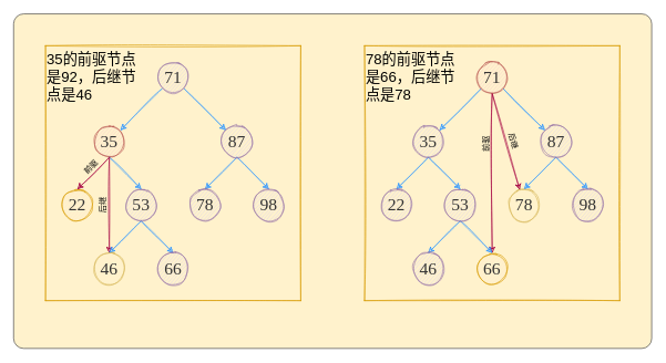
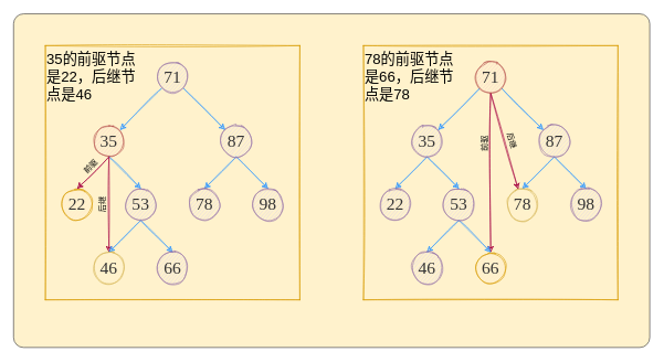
  <mxCell id="0" />
  <mxCell id="1" parent="0" />
  <mxCell id="2" value="" style="rounded=1;whiteSpace=wrap;html=1;sketch=0;fillStyle=auto;fontFamily=Comic Sans MS;fontSize=26;strokeColor=#333333;fillColor=#fff2cc;arcSize=3;" parent="1" vertex="1"><mxGeometry x="20" y="20" width="960" height="504" as="geometry" /></mxCell>
  <mxCell id="3" value="" style="rounded=0;whiteSpace=wrap;html=1;fontSize=22;fillColor=none;strokeColor=#d79b00;sketch=1;" parent="1" vertex="1"><mxGeometry x="548" y="68" width="384" height="384" as="geometry" /></mxCell>
  <mxCell id="4" value="" style="rounded=0;whiteSpace=wrap;html=1;fontSize=22;fillColor=none;strokeColor=#d79b00;sketch=1;" parent="1" vertex="1"><mxGeometry x="68" y="68" width="384" height="384" as="geometry" /></mxCell>
  <mxCell id="5" style="rounded=0;orthogonalLoop=1;jettySize=auto;html=1;exitX=0;exitY=1;exitDx=0;exitDy=0;entryX=1;entryY=0;entryDx=0;entryDy=0;strokeColor=#3399FF;sketch=1;" parent="1" source="7" target="12" edge="1"><mxGeometry relative="1" as="geometry" /></mxCell>
  <mxCell id="6" style="edgeStyle=none;rounded=0;sketch=1;orthogonalLoop=1;jettySize=auto;html=1;exitX=1;exitY=1;exitDx=0;exitDy=0;strokeColor=#3399FF;" parent="1" source="7" target="19" edge="1"><mxGeometry relative="1" as="geometry" /></mxCell>
  <mxCell id="7" value="&lt;font style=&quot;font-size: 26px&quot; face=&quot;Comic Sans MS&quot; color=&quot;#333333&quot;&gt;71&lt;/font&gt;" style="ellipse;whiteSpace=wrap;html=1;fillColor=#e1d5e7;strokeColor=#9673a6;sketch=1;fillStyle=auto;" parent="1" vertex="1"><mxGeometry x="236" y="92" width="48" height="48" as="geometry" /></mxCell>
  <mxCell id="8" style="edgeStyle=none;rounded=0;sketch=1;orthogonalLoop=1;jettySize=auto;html=1;exitX=0.5;exitY=1;exitDx=0;exitDy=0;strokeColor=#9673A6;" parent="1" edge="1"><mxGeometry relative="1" as="geometry"><mxPoint x="268" y="340" as="sourcePoint" /></mxGeometry></mxCell>
  <mxCell id="9" style="edgeStyle=none;rounded=0;sketch=1;orthogonalLoop=1;jettySize=auto;html=1;exitX=0.5;exitY=1;exitDx=0;exitDy=0;entryX=0.5;entryY=0;entryDx=0;entryDy=0;strokeColor=#A50040;fillColor=#d80073;" parent="1" source="12" target="13" edge="1"><mxGeometry relative="1" as="geometry" /></mxCell>
  <mxCell id="10" style="edgeStyle=none;rounded=0;sketch=1;orthogonalLoop=1;jettySize=auto;html=1;exitX=0.5;exitY=1;exitDx=0;exitDy=0;entryX=0.5;entryY=0;entryDx=0;entryDy=0;strokeColor=#3399FF;" parent="1" source="12" target="16" edge="1"><mxGeometry relative="1" as="geometry" /></mxCell>
  <mxCell id="11" style="edgeStyle=orthogonalEdgeStyle;rounded=0;orthogonalLoop=1;jettySize=auto;html=1;exitX=0.5;exitY=1;exitDx=0;exitDy=0;entryX=0.5;entryY=0;entryDx=0;entryDy=0;fillColor=#d80073;strokeColor=#A50040;sketch=1;" edge="1" parent="1" source="12" target="22"><mxGeometry relative="1" as="geometry" /></mxCell>
  <mxCell id="12" value="&lt;font style=&quot;font-size: 26px&quot; face=&quot;Comic Sans MS&quot; color=&quot;#333333&quot;&gt;35&lt;/font&gt;" style="ellipse;whiteSpace=wrap;html=1;fillColor=#f8cecc;strokeColor=#b85450;sketch=1;fillStyle=auto;" parent="1" vertex="1"><mxGeometry x="140" y="188" width="48" height="48" as="geometry" /></mxCell>
  <mxCell id="13" value="&lt;font style=&quot;font-size: 26px&quot; face=&quot;Comic Sans MS&quot; color=&quot;#333333&quot;&gt;22&lt;/font&gt;" style="ellipse;whiteSpace=wrap;html=1;fillColor=#ffe6cc;strokeColor=#d79b00;sketch=1;fillStyle=auto;" parent="1" vertex="1"><mxGeometry x="92" y="284" width="48" height="48" as="geometry" /></mxCell>
  <mxCell id="14" style="edgeStyle=none;rounded=0;sketch=1;orthogonalLoop=1;jettySize=auto;html=1;exitX=0.5;exitY=1;exitDx=0;exitDy=0;entryX=0.5;entryY=0;entryDx=0;entryDy=0;strokeColor=#3399FF;" parent="1" source="16" target="22" edge="1"><mxGeometry relative="1" as="geometry" /></mxCell>
  <mxCell id="15" style="edgeStyle=none;rounded=0;sketch=1;orthogonalLoop=1;jettySize=auto;html=1;exitX=0.5;exitY=1;exitDx=0;exitDy=0;entryX=0.5;entryY=0;entryDx=0;entryDy=0;strokeColor=#3399FF;" parent="1" source="16" target="23" edge="1"><mxGeometry relative="1" as="geometry" /></mxCell>
  <mxCell id="16" value="&lt;font style=&quot;font-size: 26px&quot; face=&quot;Comic Sans MS&quot; color=&quot;#333333&quot;&gt;53&lt;/font&gt;" style="ellipse;whiteSpace=wrap;html=1;fillColor=#e1d5e7;strokeColor=#9673a6;sketch=1;fillStyle=auto;" parent="1" vertex="1"><mxGeometry x="188" y="284" width="48" height="48" as="geometry" /></mxCell>
  <mxCell id="17" style="edgeStyle=none;rounded=0;sketch=1;orthogonalLoop=1;jettySize=auto;html=1;exitX=0.5;exitY=1;exitDx=0;exitDy=0;entryX=0.5;entryY=0;entryDx=0;entryDy=0;strokeColor=#3399FF;" parent="1" source="19" target="20" edge="1"><mxGeometry relative="1" as="geometry" /></mxCell>
  <mxCell id="18" style="edgeStyle=none;rounded=0;sketch=1;orthogonalLoop=1;jettySize=auto;html=1;exitX=0.5;exitY=1;exitDx=0;exitDy=0;entryX=0.5;entryY=0;entryDx=0;entryDy=0;strokeColor=#3399FF;" parent="1" source="19" target="21" edge="1"><mxGeometry relative="1" as="geometry" /></mxCell>
  <mxCell id="19" value="&lt;font style=&quot;font-size: 26px&quot; face=&quot;Comic Sans MS&quot; color=&quot;#333333&quot;&gt;87&lt;/font&gt;" style="ellipse;whiteSpace=wrap;html=1;fillColor=#e1d5e7;strokeColor=#9673a6;sketch=1;fillStyle=auto;" parent="1" vertex="1"><mxGeometry x="332" y="188" width="48" height="48" as="geometry" /></mxCell>
  <mxCell id="20" value="&lt;font style=&quot;font-size: 26px&quot; face=&quot;Comic Sans MS&quot; color=&quot;#333333&quot;&gt;78&lt;/font&gt;" style="ellipse;whiteSpace=wrap;html=1;fillColor=#e1d5e7;strokeColor=#9673a6;sketch=1;fillStyle=auto;" parent="1" vertex="1"><mxGeometry x="284" y="284" width="48" height="48" as="geometry" /></mxCell>
  <mxCell id="21" value="&lt;font style=&quot;font-size: 26px&quot; face=&quot;Comic Sans MS&quot; color=&quot;#333333&quot;&gt;98&lt;/font&gt;" style="ellipse;whiteSpace=wrap;html=1;fillColor=#e1d5e7;strokeColor=#9673a6;sketch=1;fillStyle=auto;" parent="1" vertex="1"><mxGeometry x="380" y="284" width="48" height="48" as="geometry" /></mxCell>
  <mxCell id="22" value="&lt;font style=&quot;font-size: 26px&quot; face=&quot;Comic Sans MS&quot; color=&quot;#333333&quot;&gt;46&lt;/font&gt;" style="ellipse;whiteSpace=wrap;html=1;fillColor=#fff2cc;strokeColor=#d6b656;sketch=1;fillStyle=auto;" parent="1" vertex="1"><mxGeometry x="140" y="380" width="48" height="48" as="geometry" /></mxCell>
  <mxCell id="23" value="&lt;font style=&quot;font-size: 26px&quot; face=&quot;Comic Sans MS&quot; color=&quot;#333333&quot;&gt;66&lt;/font&gt;" style="ellipse;whiteSpace=wrap;html=1;fillColor=#e1d5e7;strokeColor=#9673a6;sketch=1;fillStyle=auto;" parent="1" vertex="1"><mxGeometry x="236" y="380" width="48" height="48" as="geometry" /></mxCell>
  <mxCell id="24" style="rounded=0;orthogonalLoop=1;jettySize=auto;html=1;exitX=0;exitY=1;exitDx=0;exitDy=0;entryX=1;entryY=0;entryDx=0;entryDy=0;strokeColor=#3399FF;sketch=1;" parent="1" source="28" target="31" edge="1"><mxGeometry relative="1" as="geometry" /></mxCell>
  <mxCell id="25" style="edgeStyle=none;rounded=0;sketch=1;orthogonalLoop=1;jettySize=auto;html=1;exitX=1;exitY=1;exitDx=0;exitDy=0;strokeColor=#3399FF;" parent="1" source="28" target="38" edge="1"><mxGeometry relative="1" as="geometry" /></mxCell>
  <mxCell id="26" style="edgeStyle=orthogonalEdgeStyle;rounded=0;sketch=1;orthogonalLoop=1;jettySize=auto;html=1;exitX=0.5;exitY=1;exitDx=0;exitDy=0;fillColor=#d80073;strokeColor=#A50040;" edge="1" parent="1" source="28" target="42"><mxGeometry relative="1" as="geometry" /></mxCell>
  <mxCell id="27" style="rounded=0;sketch=1;orthogonalLoop=1;jettySize=auto;html=1;exitX=0.5;exitY=1;exitDx=0;exitDy=0;strokeColor=#A50040;" edge="1" parent="1" source="28" target="39"><mxGeometry relative="1" as="geometry" /></mxCell>
  <mxCell id="28" value="&lt;font style=&quot;font-size: 26px&quot; face=&quot;Comic Sans MS&quot; color=&quot;#333333&quot;&gt;71&lt;/font&gt;" style="ellipse;whiteSpace=wrap;html=1;fillColor=#f8cecc;strokeColor=#b85450;sketch=1;fillStyle=auto;" parent="1" vertex="1"><mxGeometry x="716" y="92" width="48" height="48" as="geometry" /></mxCell>
  <mxCell id="29" style="edgeStyle=none;rounded=0;sketch=1;orthogonalLoop=1;jettySize=auto;html=1;exitX=0.5;exitY=1;exitDx=0;exitDy=0;entryX=0.5;entryY=0;entryDx=0;entryDy=0;strokeColor=#3399FF;" parent="1" source="31" target="32" edge="1"><mxGeometry relative="1" as="geometry" /></mxCell>
  <mxCell id="30" style="edgeStyle=none;rounded=0;sketch=1;orthogonalLoop=1;jettySize=auto;html=1;exitX=0.5;exitY=1;exitDx=0;exitDy=0;entryX=0.5;entryY=0;entryDx=0;entryDy=0;strokeColor=#3399FF;" parent="1" source="31" target="35" edge="1"><mxGeometry relative="1" as="geometry" /></mxCell>
  <mxCell id="31" value="&lt;font style=&quot;font-size: 26px&quot; face=&quot;Comic Sans MS&quot; color=&quot;#333333&quot;&gt;35&lt;/font&gt;" style="ellipse;whiteSpace=wrap;html=1;fillColor=#e1d5e7;strokeColor=#9673a6;sketch=1;fillStyle=auto;" parent="1" vertex="1"><mxGeometry x="620" y="188" width="48" height="48" as="geometry" /></mxCell>
  <mxCell id="32" value="&lt;font style=&quot;font-size: 26px&quot; face=&quot;Comic Sans MS&quot; color=&quot;#333333&quot;&gt;22&lt;/font&gt;" style="ellipse;whiteSpace=wrap;html=1;fillColor=#e1d5e7;strokeColor=#9673a6;sketch=1;fillStyle=auto;" parent="1" vertex="1"><mxGeometry x="572" y="284" width="48" height="48" as="geometry" /></mxCell>
  <mxCell id="33" style="edgeStyle=none;rounded=0;sketch=1;orthogonalLoop=1;jettySize=auto;html=1;exitX=0.5;exitY=1;exitDx=0;exitDy=0;entryX=0.5;entryY=0;entryDx=0;entryDy=0;strokeColor=#3399FF;" parent="1" source="35" target="41" edge="1"><mxGeometry relative="1" as="geometry" /></mxCell>
  <mxCell id="34" style="edgeStyle=none;rounded=0;sketch=1;orthogonalLoop=1;jettySize=auto;html=1;exitX=0.5;exitY=1;exitDx=0;exitDy=0;entryX=0.5;entryY=0;entryDx=0;entryDy=0;strokeColor=#3399FF;" parent="1" source="35" target="42" edge="1"><mxGeometry relative="1" as="geometry" /></mxCell>
  <mxCell id="35" value="&lt;font style=&quot;font-size: 26px&quot; face=&quot;Comic Sans MS&quot; color=&quot;#333333&quot;&gt;53&lt;/font&gt;" style="ellipse;whiteSpace=wrap;html=1;fillColor=#e1d5e7;strokeColor=#9673a6;sketch=1;fillStyle=auto;" parent="1" vertex="1"><mxGeometry x="668" y="284" width="48" height="48" as="geometry" /></mxCell>
  <mxCell id="36" style="edgeStyle=none;rounded=0;sketch=1;orthogonalLoop=1;jettySize=auto;html=1;exitX=0.5;exitY=1;exitDx=0;exitDy=0;entryX=0.5;entryY=0;entryDx=0;entryDy=0;strokeColor=#3399FF;" parent="1" source="38" target="39" edge="1"><mxGeometry relative="1" as="geometry" /></mxCell>
  <mxCell id="37" style="edgeStyle=none;rounded=0;sketch=1;orthogonalLoop=1;jettySize=auto;html=1;exitX=0.5;exitY=1;exitDx=0;exitDy=0;entryX=0.5;entryY=0;entryDx=0;entryDy=0;strokeColor=#3399FF;" parent="1" source="38" target="40" edge="1"><mxGeometry relative="1" as="geometry" /></mxCell>
  <mxCell id="38" value="&lt;font style=&quot;font-size: 26px&quot; face=&quot;Comic Sans MS&quot; color=&quot;#333333&quot;&gt;87&lt;/font&gt;" style="ellipse;whiteSpace=wrap;html=1;fillColor=#e1d5e7;strokeColor=#9673a6;sketch=1;fillStyle=auto;" parent="1" vertex="1"><mxGeometry x="812" y="188" width="48" height="48" as="geometry" /></mxCell>
  <mxCell id="39" value="&lt;font style=&quot;font-size: 26px&quot; face=&quot;Comic Sans MS&quot; color=&quot;#333333&quot;&gt;78&lt;/font&gt;" style="ellipse;whiteSpace=wrap;html=1;fillColor=#fff2cc;strokeColor=#d6b656;sketch=1;fillStyle=auto;" parent="1" vertex="1"><mxGeometry x="764" y="284" width="48" height="48" as="geometry" /></mxCell>
  <mxCell id="40" value="&lt;font style=&quot;font-size: 26px&quot; face=&quot;Comic Sans MS&quot; color=&quot;#333333&quot;&gt;98&lt;/font&gt;" style="ellipse;whiteSpace=wrap;html=1;fillColor=#e1d5e7;strokeColor=#9673a6;sketch=1;fillStyle=auto;" parent="1" vertex="1"><mxGeometry x="860" y="284" width="48" height="48" as="geometry" /></mxCell>
  <mxCell id="41" value="&lt;font style=&quot;font-size: 26px&quot; face=&quot;Comic Sans MS&quot; color=&quot;#333333&quot;&gt;46&lt;/font&gt;" style="ellipse;whiteSpace=wrap;html=1;fillColor=#e1d5e7;strokeColor=#9673a6;sketch=1;fillStyle=auto;" parent="1" vertex="1"><mxGeometry x="620" y="380" width="48" height="48" as="geometry" /></mxCell>
  <mxCell id="42" value="&lt;font style=&quot;font-size: 26px&quot; face=&quot;Comic Sans MS&quot; color=&quot;#333333&quot;&gt;66&lt;/font&gt;" style="ellipse;whiteSpace=wrap;html=1;fillColor=#ffe6cc;strokeColor=#d79b00;sketch=1;fillStyle=auto;" parent="1" vertex="1"><mxGeometry x="716" y="380" width="48" height="48" as="geometry" /></mxCell>
- <mxCell id="43" value="35的前驱节点是92，后继节点是46" style="text;html=1;strokeColor=none;fillColor=none;align=left;verticalAlign=middle;whiteSpace=wrap;rounded=0;sketch=1;fontSize=22;" parent="1" vertex="1"><mxGeometry x="68" y="74" width="144" height="84" as="geometry" /></mxCell>
+ <mxCell id="43" value="35的前驱节点是22，后继节点是46" style="text;html=1;strokeColor=none;fillColor=none;align=left;verticalAlign=middle;whiteSpace=wrap;rounded=0;sketch=1;fontSize=22;" parent="1" vertex="1"><mxGeometry x="68" y="74" width="144" height="84" as="geometry" /></mxCell>
  <mxCell id="44" value="前驱" style="text;html=1;strokeColor=none;fillColor=none;align=center;verticalAlign=middle;whiteSpace=wrap;rounded=0;rotation=-45;" vertex="1" parent="1"><mxGeometry x="122" y="242" width="30" height="18" as="geometry" /></mxCell>
  <mxCell id="45" value="后继" style="text;html=1;strokeColor=none;fillColor=none;align=center;verticalAlign=middle;whiteSpace=wrap;rounded=0;rotation=-90;" vertex="1" parent="1"><mxGeometry x="140" y="299" width="30" height="18" as="geometry" /></mxCell>
  <mxCell id="46" value="78的前驱节点是66，后继节点是78" style="text;html=1;strokeColor=none;fillColor=none;align=left;verticalAlign=middle;whiteSpace=wrap;rounded=0;sketch=1;fontSize=22;" vertex="1" parent="1"><mxGeometry x="548" y="74" width="144" height="84" as="geometry" /></mxCell>
  <mxCell id="47" value="前驱" style="text;html=1;strokeColor=none;fillColor=none;align=center;verticalAlign=middle;whiteSpace=wrap;rounded=0;rotation=-90;" vertex="1" parent="1"><mxGeometry x="716" y="207" width="30" height="18" as="geometry" /></mxCell>
  <mxCell id="48" value="后继" style="text;html=1;strokeColor=none;fillColor=none;align=center;verticalAlign=middle;whiteSpace=wrap;rounded=0;rotation=75;" vertex="1" parent="1"><mxGeometry x="757" y="203" width="30" height="18" as="geometry" /></mxCell>
